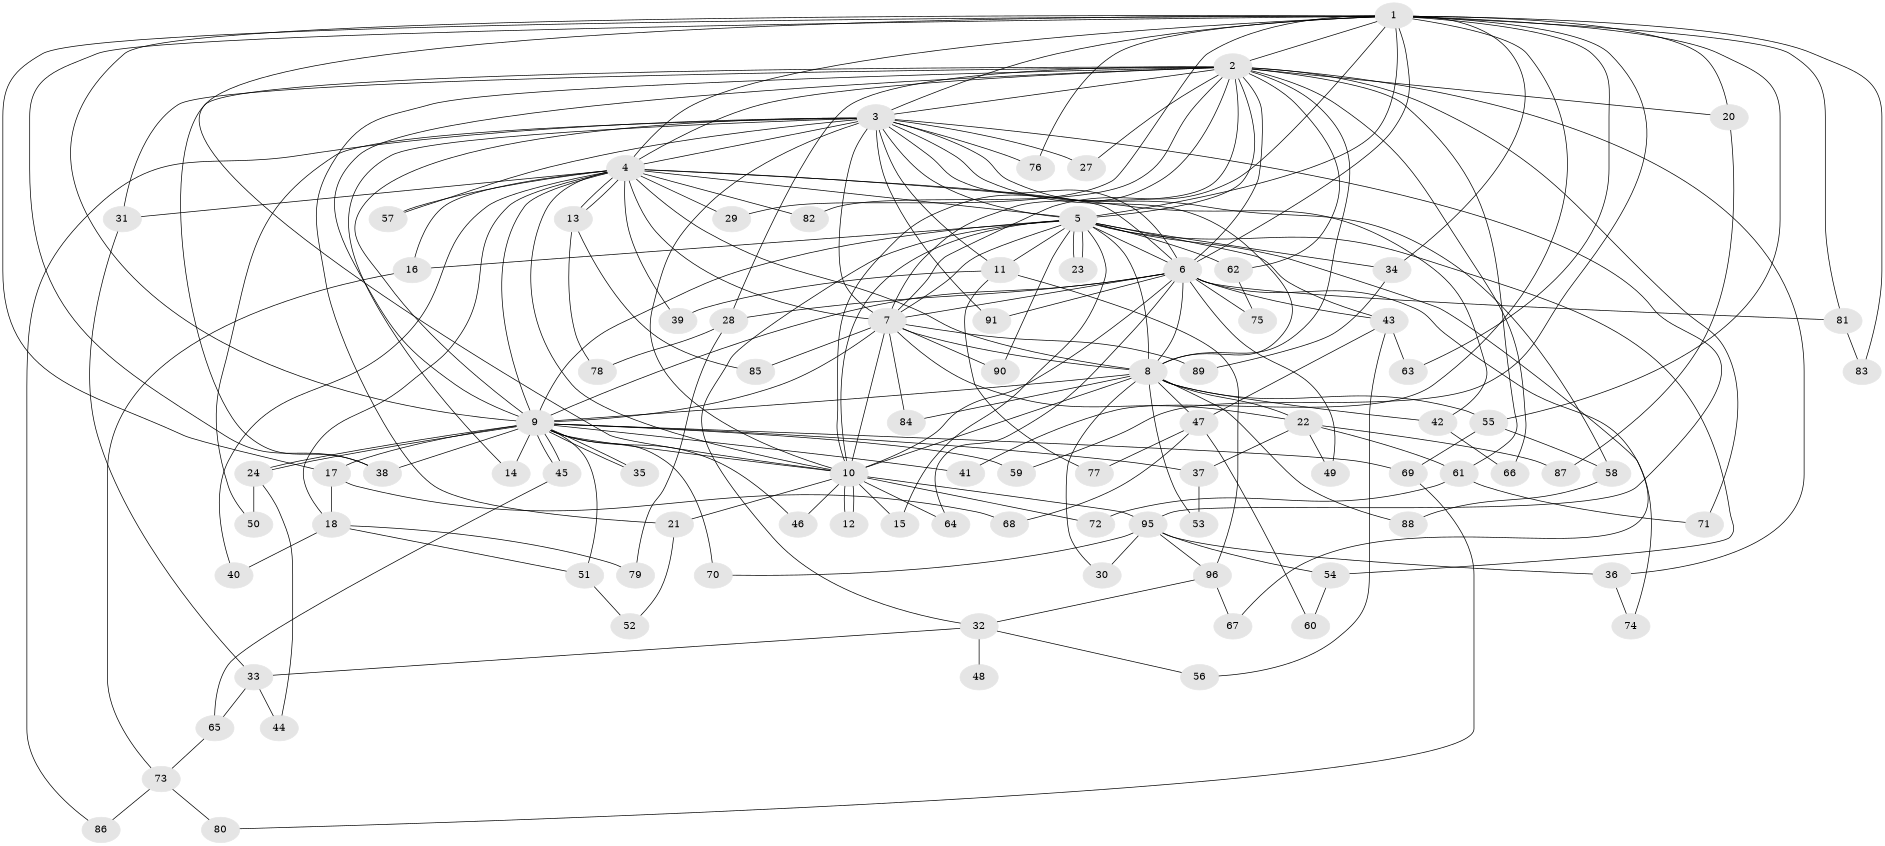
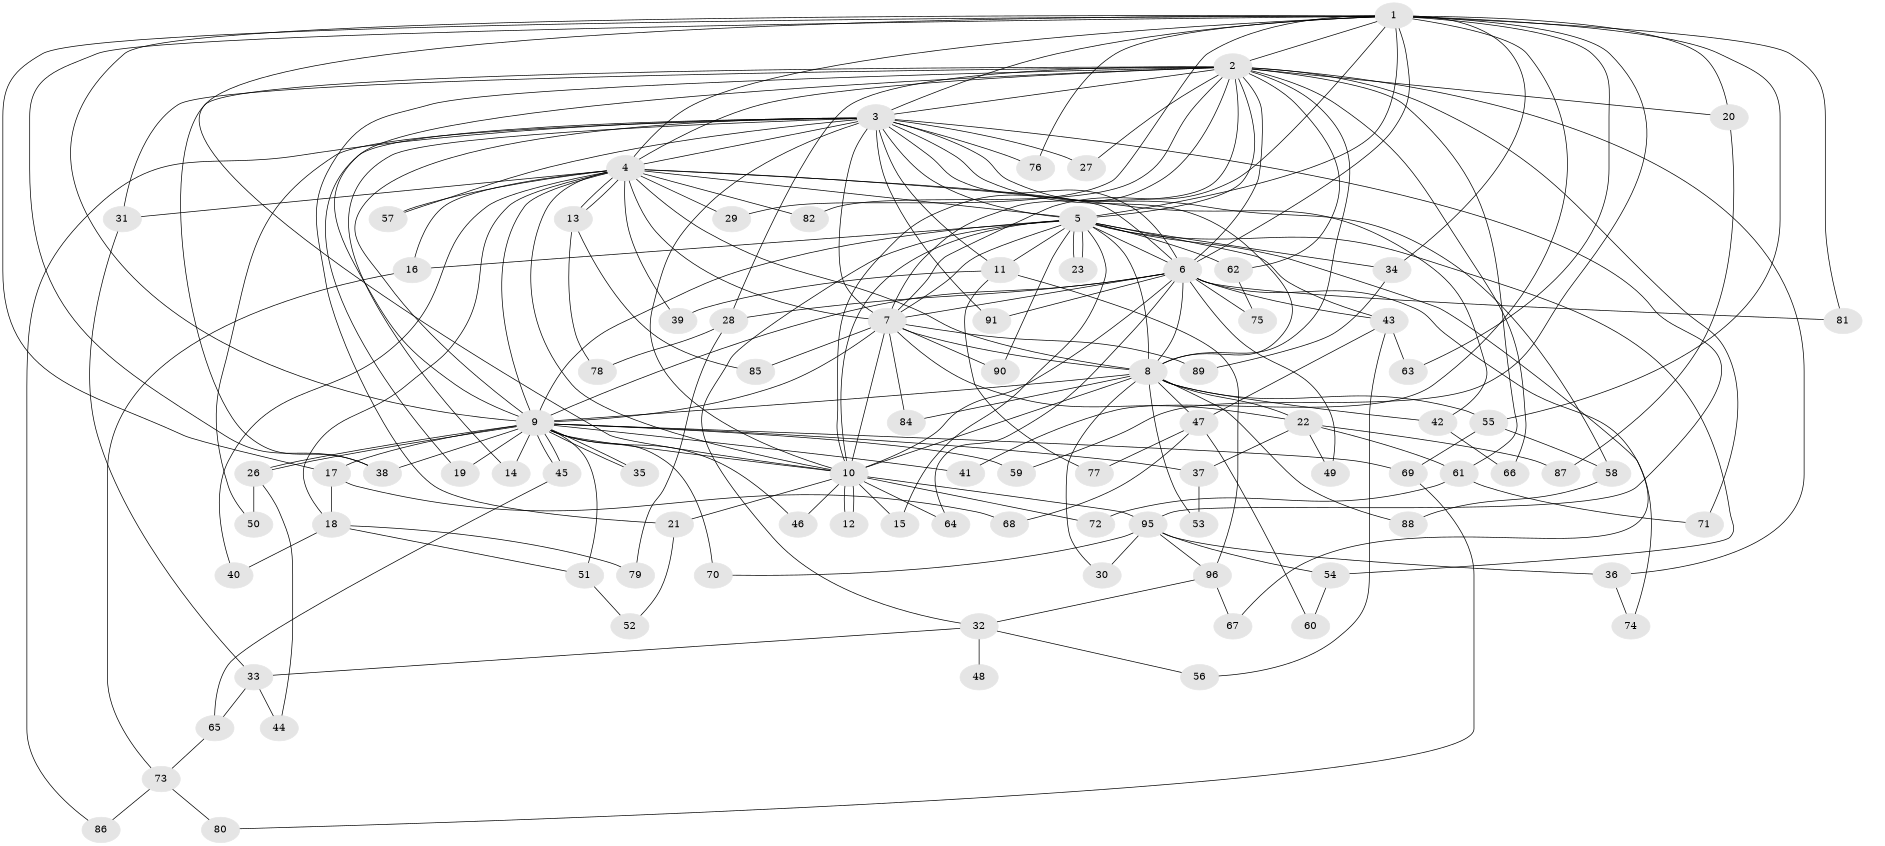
  graph {
    node [color=gray90 style=filled]
    1
    2
    3
    4
    5
    6
    7
    9
    10
    17
    20
    29
    34
    41
    55
    59
    63
    76
    81
-   83
    38
    8
    21
    27
    28
    31
    36
    61
    62
    66
    71
    82
    11
    14
+   19
    n36 [label=95]
    50
    57
    58
    86
    91
    13
    16
    18
    39
    40
    42
    15
    23
    32
    43
    54
    67
    90
    49
    64
    74
    75
    22
    84
    85
    89
    30
    47
    53
    88
-   24
+   24 [label=26]
    35
    37
    45
    46
    51
    69
    70
    12
    72
    68
    87
    52
    78
    79
    33
    n83 [label=96]
    77
    73
    48
    56
    60
    44
    65
    80
    1 -- 2
    1 -- 3
    1 -- 4
    1 -- 5
    1 -- 6
    1 -- 7
    1 -- 9
    1 -- 10
    1 -- 17
    1 -- 20
    1 -- 29
    1 -- 34
    1 -- 41
    1 -- 55
    1 -- 59
    1 -- 63
    1 -- 76
    1 -- 81
-   1 -- 83
    1 -- 38
    2 -- 3
    2 -- 4
    2 -- 5
    2 -- 6
    2 -- 7
    2 -- 9
    2 -- 10
    2 -- 20
    2 -- 38
    2 -- 8
    2 -- 21
    2 -- 27
    2 -- 28
    2 -- 31
    2 -- 36
    2 -- 61
    2 -- 62
    2 -- 66
    2 -- 71
    2 -- 82
    3 -- 4
    3 -- 5
    3 -- 6
    3 -- 7
    3 -- 9
    3 -- 10
    3 -- 76
    3 -- 8
    3 -- 27
    3 -- 11
    3 -- 14
+   3 -- 19
    3 -- n36
    3 -- 50
    3 -- 57
    3 -- 58
    3 -- 86
    3 -- 91
    4 -- 5
    4 -- 6
    4 -- 7
    4 -- 9
    4 -- 10
    4 -- 29
    4 -- 8
    4 -- 31
    4 -- 82
    4 -- 57
    4 -- 13
    4 -- 13
    4 -- 16
    4 -- 18
    4 -- 39
    4 -- 40
    4 -- 42
    5 -- 6
    5 -- 7
    5 -- 9
    5 -- 10
    5 -- 34
    5 -- 8
    5 -- 62
    5 -- 11
    5 -- 16
    5 -- 15
    5 -- 23
    5 -- 23
    5 -- 32
    5 -- 43
    5 -- 54
    5 -- 67
    5 -- 90
    6 -- 7
    6 -- 9
    6 -- 10
    6 -- 81
    6 -- 8
    6 -- 28
    6 -- 91
    6 -- 43
    6 -- 49
    6 -- 64
    6 -- 74
    6 -- 75
    7 -- 9
    7 -- 10
    7 -- 8
    7 -- 90
    7 -- 22
    7 -- 84
    7 -- 85
    7 -- 89
    9 -- 10
    9 -- 17
    9 -- 41
    9 -- 59
    9 -- 38
    9 -- 14
+   9 -- 19
    9 -- 24
    9 -- 24
    9 -- 35
    9 -- 35
    9 -- 37
    9 -- 45
    9 -- 45
    9 -- 46
    9 -- 51
    9 -- 69
    9 -- 70
    10 -- 21
    10 -- n36
    10 -- 15
    10 -- 64
    10 -- 46
    10 -- 12
    10 -- 12
    10 -- 72
    17 -- 18
    17 -- 68
    20 -- 87
    34 -- 89
    55 -- 58
    55 -- 69
-   81 -- 83
    8 -- 9
    8 -- 10
    8 -- 55
    8 -- 42
    8 -- 22
    8 -- 84
    8 -- 30
    8 -- 47
    8 -- 53
    8 -- 88
    21 -- 52
    28 -- 78
    28 -- 79
    31 -- 33
    36 -- 74
    61 -- 71
    61 -- 72
    62 -- 75
    11 -- 39
    11 -- n83
    11 -- 77
    n36 -- 36
    n36 -- 54
    n36 -- 30
    n36 -- 70
    n36 -- n83
    58 -- 88
    13 -- 85
    13 -- 78
    16 -- 73
    18 -- 40
    18 -- 51
    18 -- 79
    42 -- 66
    32 -- 33
    32 -- 48
    32 -- 56
    43 -- 63
    43 -- 47
    43 -- 56
    54 -- 60
    22 -- 61
    22 -- 49
    22 -- 37
    22 -- 87
    47 -- 68
    47 -- 77
    47 -- 60
    24 -- 50
    24 -- 44
    37 -- 53
    45 -- 65
    51 -- 52
    69 -- 80
    33 -- 44
    33 -- 65
    n83 -- 32
    n83 -- 67
    73 -- 86
    73 -- 80
    65 -- 73
  }
